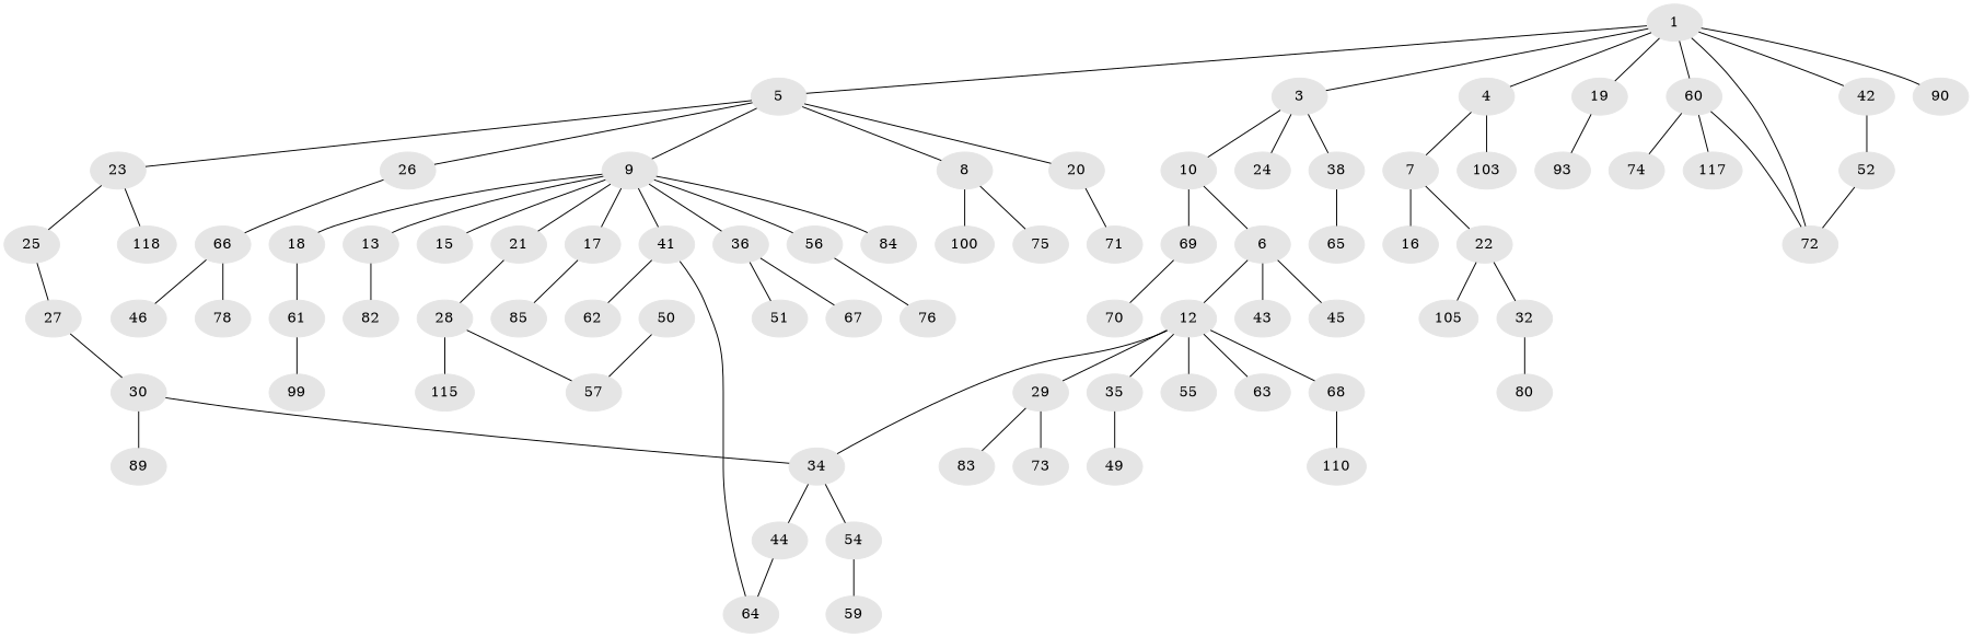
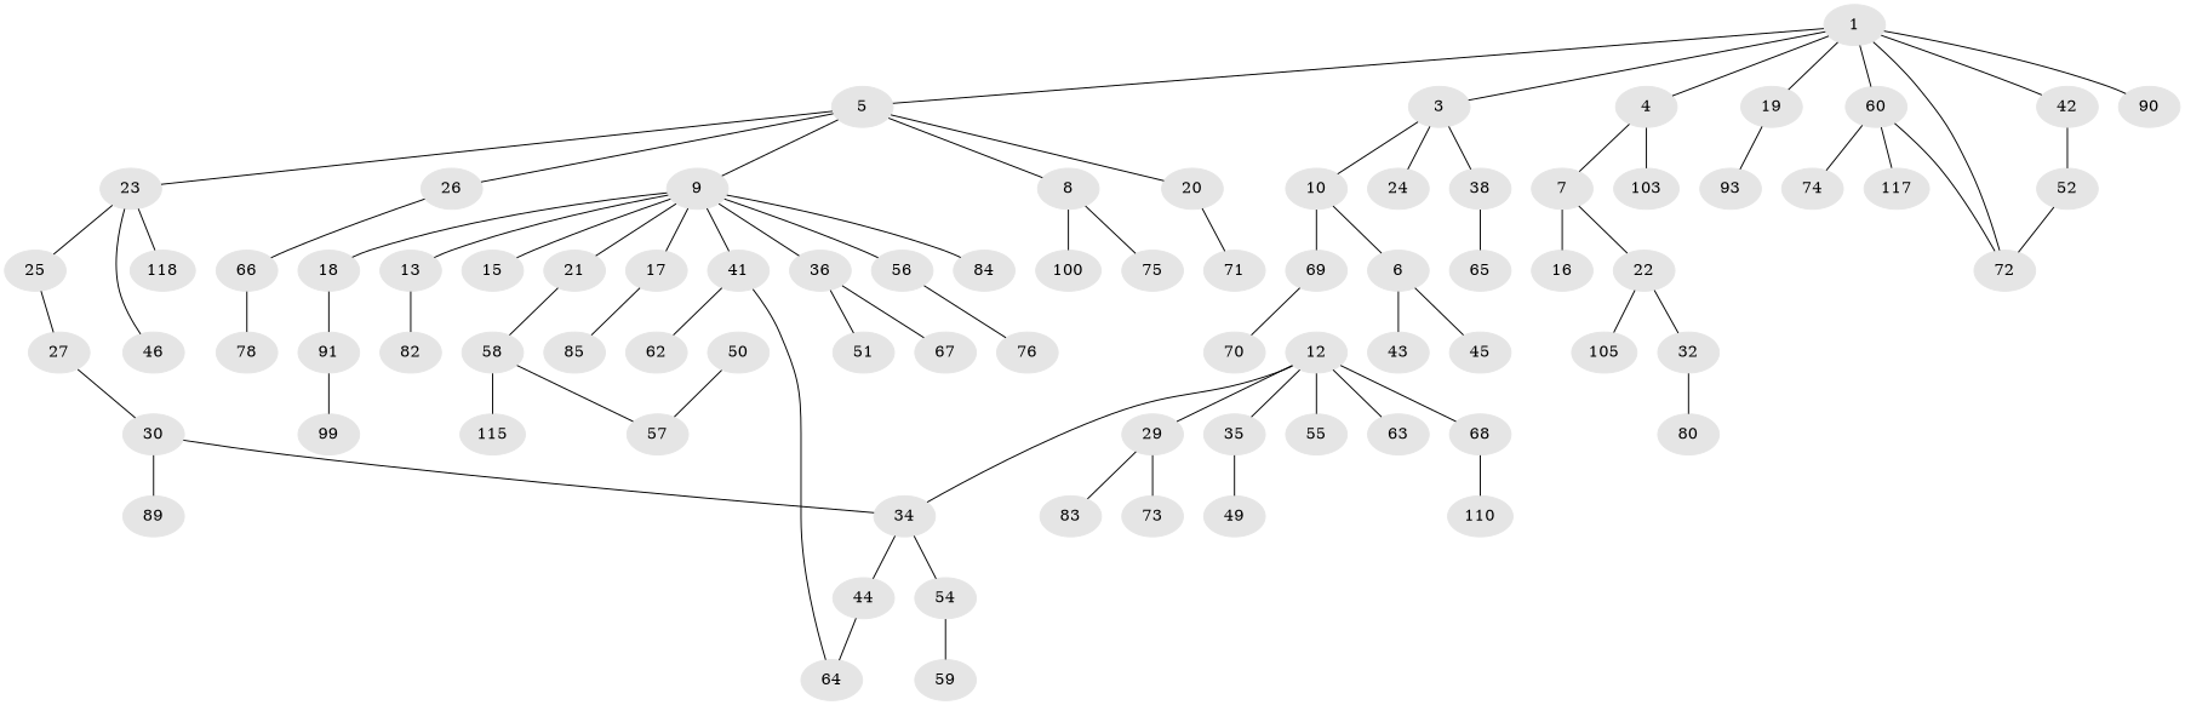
  graph {
    node [color=gray90 style=filled]
    1 [super="+2"]
    3
    4
    5
    19
    42
    60
    72 [super="+87+79"]
    90
    10
    24
    38
    7 [super="+31"]
    103 [super="+104"]
    8
    9 [super="+39+11"]
    20
    23
    26 [super="+101"]
    93
    52
    74
    117
    12 [super="+14+53"]
    6
    43 [super="+77"]
    45 [super="+114"]
    69
    65 [super="+112"]
    16
    22
    75
    100
    13
    15 [super="+102"]
    17
    18
    21
    36
    41
    56 [super="+58+81+97"]
    84
    71 [super="+98"]
    25 [super="+109"]
    46
    118
    66
    29
    35
    n50 [label=34 super="+48"]
    55
    63
    68
    32
    105 [super="+107"]
    82
    85 [super="+106"]
-   61
-   28 [super="+40"]
+   61 [label=91]
+   28 [super="+40" label=58]
    51
    67
    62
    64
    76 [super="+96+95"]
    70
    73
    83 [super="+86"]
    49 [super="+92"]
    44
    54
    110 [super="+111"]
    99
    57 [super="+94"]
    115
    80
    27
    30
    78
    89
    50
    59
    1 -- 3
    1 -- 4
    1 -- 5
    1 -- 19
    1 -- 42
    1 -- 60
    1 -- 72
    1 -- 90
    3 -- 10
    3 -- 24
    3 -- 38
    4 -- 7
    4 -- 103
    5 -- 8
    5 -- 9
    5 -- 20
    5 -- 23
    5 -- 26
    19 -- 93
    42 -- 52
    60 -- 72
    60 -- 74
    60 -- 117
    10 -- 6
    10 -- 69
    38 -- 65
    7 -- 16
    7 -- 22
    8 -- 75
    8 -- 100
    9 -- 13
    9 -- 15
    9 -- 17
    9 -- 18
    9 -- 21
    9 -- 36
    9 -- 41
    9 -- 56
    9 -- 84
    20 -- 71
    23 -- 25
-   66 -- 46
+   23 -- 46
    23 -- 118
    26 -- 66
    52 -- 72
    12 -- 29
    12 -- 35
    12 -- n50
    12 -- 55
    12 -- 63
    12 -- 68
-   6 -- 12
    6 -- 43
    6 -- 45
    69 -- 70
    22 -- 32
    22 -- 105
    13 -- 82
    17 -- 85
    18 -- 61
    21 -- 28
    36 -- 51
    36 -- 67
    41 -- 62
    41 -- 64
    56 -- 76
    25 -- 27
    66 -- 78
    29 -- 73
    29 -- 83
    35 -- 49
    n50 -- 44
    n50 -- 54
    68 -- 110
    32 -- 80
    61 -- 99
    28 -- 57
    28 -- 115
    44 -- 64
    54 -- 59
    27 -- 30
    30 -- n50
    30 -- 89
    50 -- 57
  }
